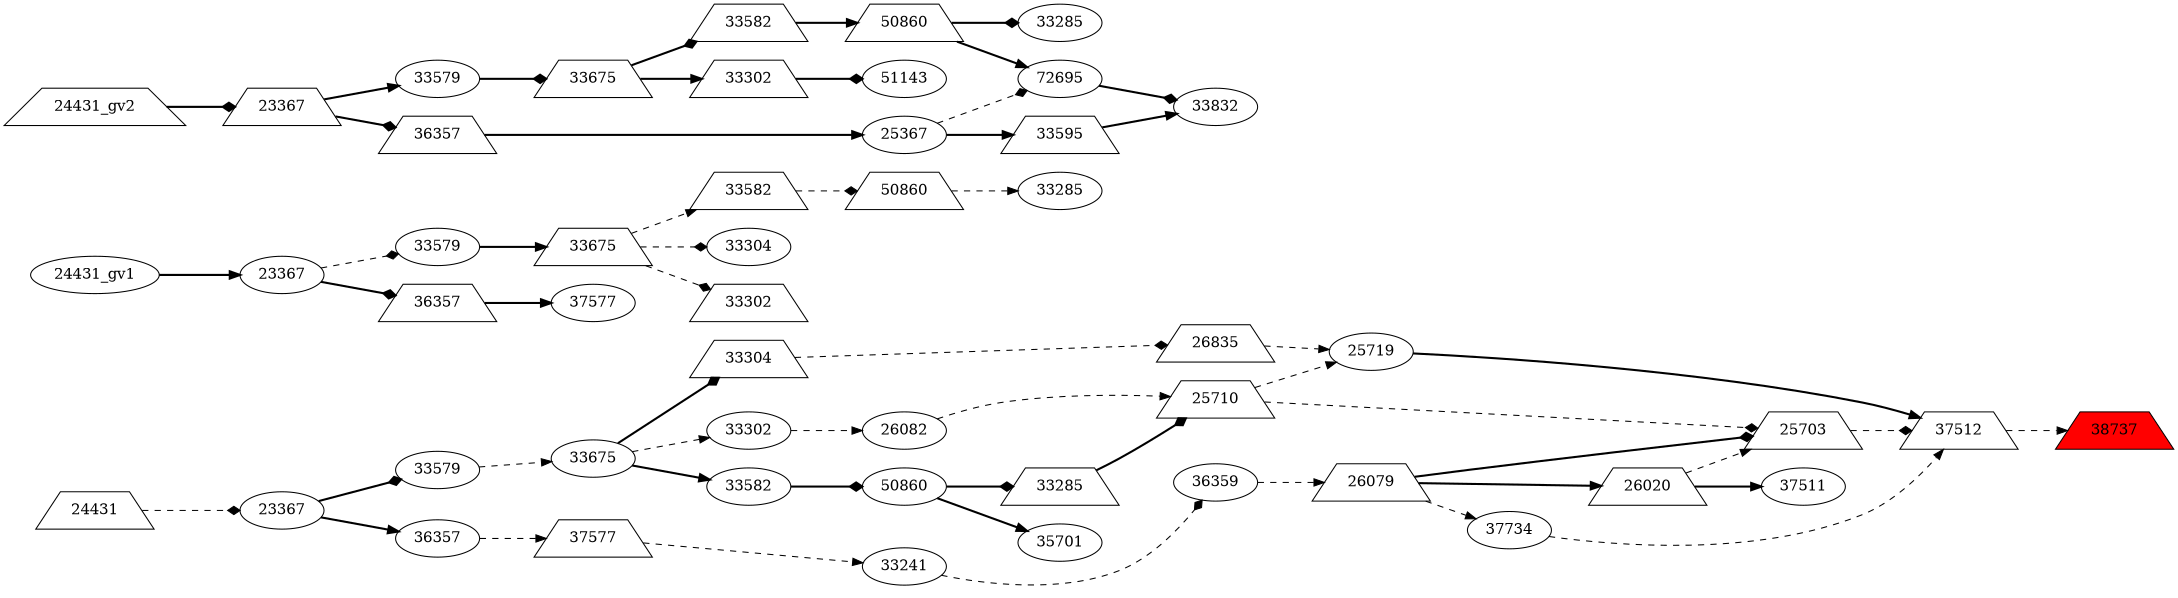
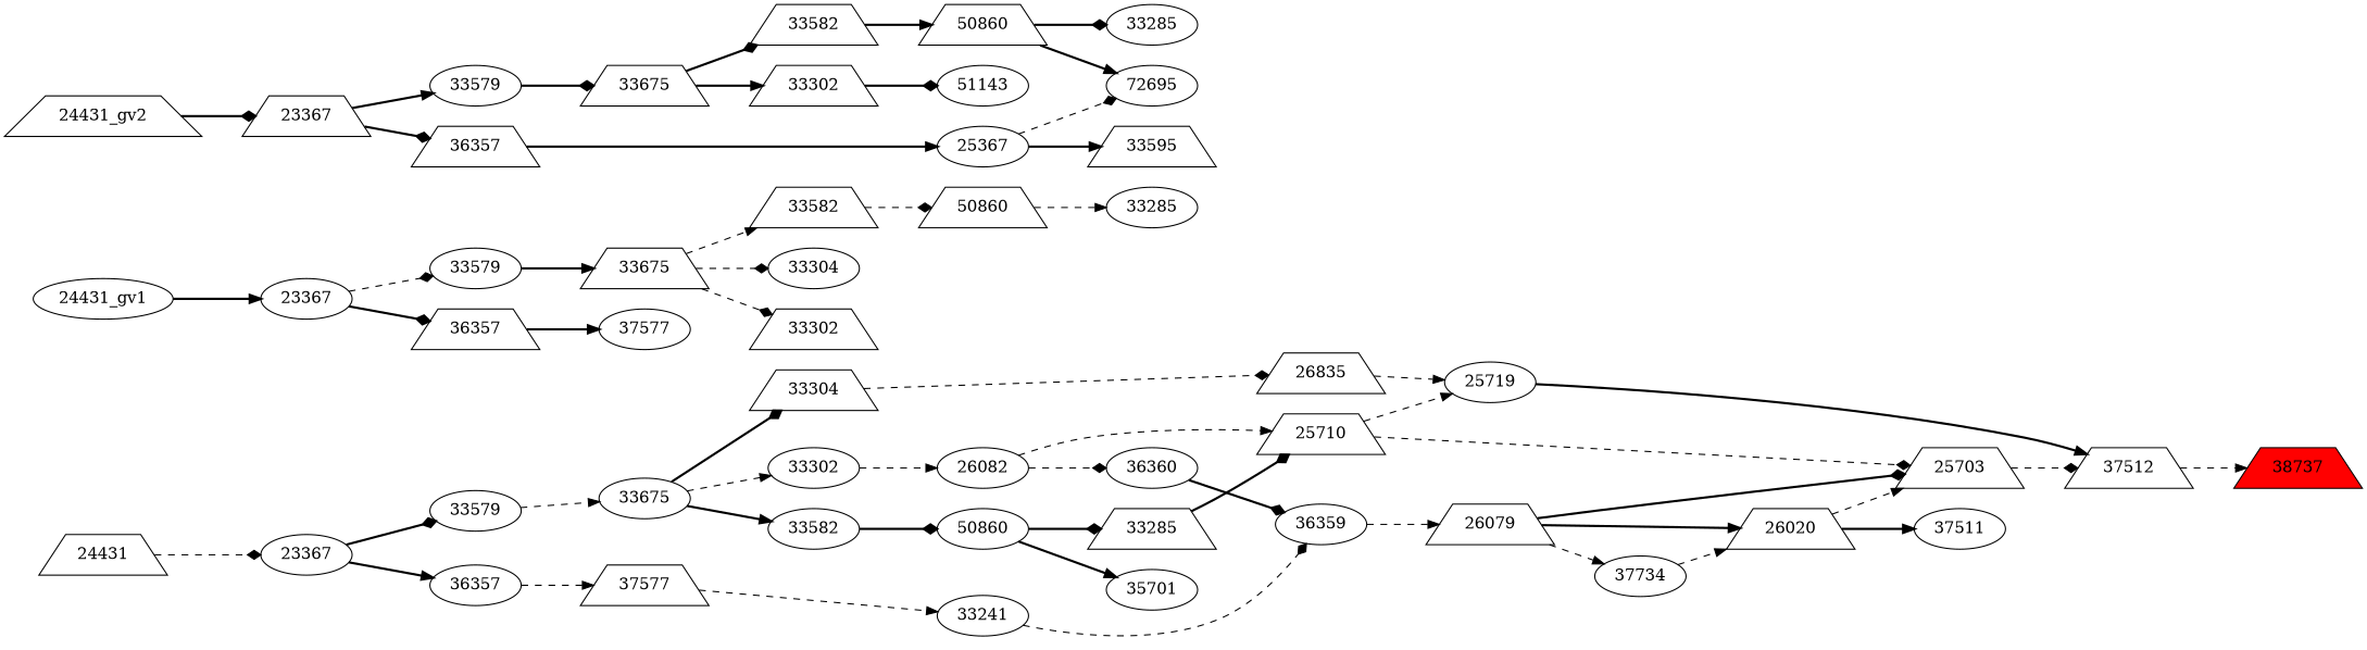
  strict digraph {
    rankdir=LR
    node [shape=ellipse]
    edge [arrowhead=normal style=bold]
    n1 [fillcolor=red label=38737 shape=trapezium style=filled]
    n2 [label=37512 shape=trapezium]
    n3 [label=25703 shape=trapezium]
    n4 [label=37511]
    n5 [label=37734]
    n6 [label=25719]
    n7 [label=26020 shape=trapezium]
    n8 [label=26079 shape=trapezium]
    n9 [label=25710 shape=trapezium]
    n10 [label=35701]
    n11 [label=26835 shape=trapezium]
    n12 [label=36359]
    n13 [label=26082]
+   n14 [label=36360]
    n15 [label=33285 shape=trapezium]
    n16 [label=50860]
    n17 [label=33304 shape=trapezium]
    n18 [label=33241]
    n19 [label=33302]
    n20 [label=33582]
    n21 [label=33675]
    n22 [label=37577 shape=trapezium]
    n23 [label=33579]
    n24 [label=36357]
    n25 [label=23367]
    n26 [label=24431 shape=trapezium]
    n27 [label=33285]
    n28 [label=50860 shape=trapezium]
    n29 [label=33582 shape=trapezium]
    n30 [label=33304]
    n31 [label=33675 shape=trapezium]
    n32 [label=33302 shape=trapezium]
    n33 [label=33579]
    n34 [label=37577]
    n35 [label=36357 shape=trapezium]
    n36 [label=23367]
    "24431_gv1"
    n38 [label=50860 shape=trapezium]
    n39 [label=33285]
    n40 [label=72695]
-   n41 [label=33832]
    n42 [label=33582 shape=trapezium]
    n43 [label=33675 shape=trapezium]
    n44 [label=33302 shape=trapezium]
    n45 [label=51143]
    n46 [label=33579]
    n47 [label=33595 shape=trapezium]
    n48 [label=23367 shape=trapezium]
    n49 [label=36357 shape=trapezium]
    n50 [label=25367]
    "24431_gv2" [shape=trapezium]
    subgraph sub_1 {
      n1
      n2
      n3
      n4
      n5
      n6
      n7
      n8
      n9
      n10
      n11
      n12
      n13
+     n14
      n15
      n16
      n17
      n18
      n19
      n20
      n21
      n22
      n23
      n24
      n25
      n26
    }
    subgraph sub_2 {
      n27
      n28
      n29
      n30
      n31
      n32
      n33
      n34
      n35
      n36
      "24431_gv1"
    }
    subgraph sub_3 {
      n38
      n39
      n40
-     n41
      n42
      n43
      n44
      n45
      n46
      n47
      n48
      n49
      n50
      "24431_gv2"
    }
    n2 -> n1 [style=dashed]
    n3 -> n2 [arrowhead=diamond style=dashed]
-   n5 -> n2 [style=dashed]
+   n5 -> n7 [style=dashed]
    n6 -> n2
    n7 -> n3 [style=dashed]
    n7 -> n4
    n8 -> n3 [arrowhead=diamond]
    n8 -> n5 [style=dashed]
    n8 -> n7
    n9 -> n3 [arrowhead=diamond style=dashed]
    n9 -> n6 [style=dashed]
    n11 -> n6 [style=dashed]
    n12 -> n8 [style=dashed]
    n13 -> n9 [style=dashed]
+   n13 -> n14 [arrowhead=diamond style=dashed]
+   n14 -> n12 [arrowhead=diamond]
    n15 -> n9 [arrowhead=diamond]
    n16 -> n10
    n16 -> n15 [arrowhead=diamond]
    n17 -> n11 [arrowhead=diamond style=dashed]
    n18 -> n12 [arrowhead=diamond style=dashed]
    n19 -> n13 [style=dashed]
    n20 -> n16 [arrowhead=diamond]
    n21 -> n17 [arrowhead=diamond]
    n21 -> n19 [style=dashed]
    n21 -> n20
    n22 -> n18 [style=dashed]
    n23 -> n21 [style=dashed]
    n24 -> n22 [style=dashed]
    n25 -> n23 [arrowhead=diamond]
    n25 -> n24
    n26 -> n25 [arrowhead=diamond style=dashed]
    n28 -> n27 [style=dashed]
    n29 -> n28 [arrowhead=diamond style=dashed]
    n31 -> n29 [style=dashed]
    n31 -> n30 [arrowhead=diamond style=dashed]
    n31 -> n32 [arrowhead=diamond style=dashed]
    n33 -> n31
    n35 -> n34
    n36 -> n33 [arrowhead=diamond style=dashed]
    n36 -> n35 [arrowhead=diamond]
    "24431_gv1" -> n36
    n38 -> n39 [arrowhead=diamond]
    n38 -> n40
-   n40 -> n41 [arrowhead=diamond]
    n42 -> n38
    n43 -> n42 [arrowhead=diamond]
    n43 -> n44
    n44 -> n45 [arrowhead=diamond]
    n46 -> n43 [arrowhead=diamond]
-   n47 -> n41
    n48 -> n46
    n48 -> n49 [arrowhead=diamond]
    n49 -> n50
    n50 -> n40 [arrowhead=diamond style=dashed]
    n50 -> n47
    "24431_gv2" -> n48 [arrowhead=diamond]
  }
